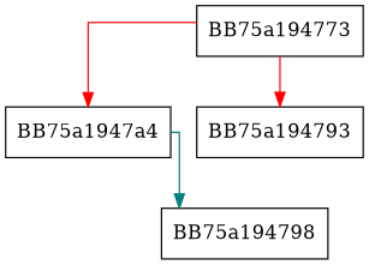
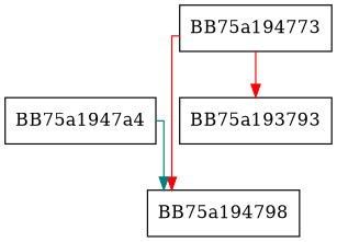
  digraph {
    splines=ortho
    node [shape=box]
    edge [color=red]
    n1 [label=BB75a194773]
    BB75a1947a4
-   BB75a194793
+   BB75a194793 [label=BB75a193793]
    BB75a194798
-   n1 -> BB75a1947a4
+   n1 -> BB75a194798
    n1 -> BB75a194793
    BB75a1947a4 -> BB75a194798 [color=teal]
  }
